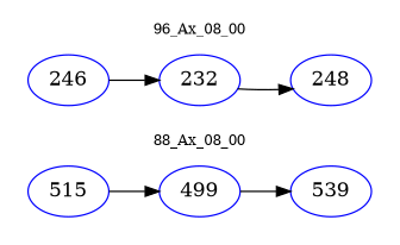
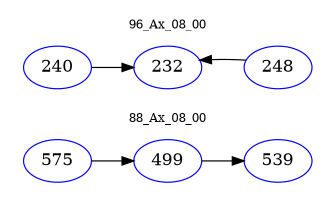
  digraph {
    rankdir=LR
    node [color=blue]
    edge [color=black]
-   n1 [label=515]
+   n1 [label=575]
    n2 [label=499]
    n3 [label=539]
-   n4 [label=246]
+   n4 [label=240]
    n5 [label=232]
    n6 [label=248]
    subgraph cluster_1 {
      color=white
      fontsize=10
      label="88_Ax_08_00"
      n1
      n2
      n3
    }
    subgraph cluster_2 {
      color=white
      fontsize=10
      label="96_Ax_08_00"
      n4
      n5
      n6
    }
    n1 -> n2
    n2 -> n3
    n4 -> n5
-   n5 -> n6
+   n6 -> n5
  }
